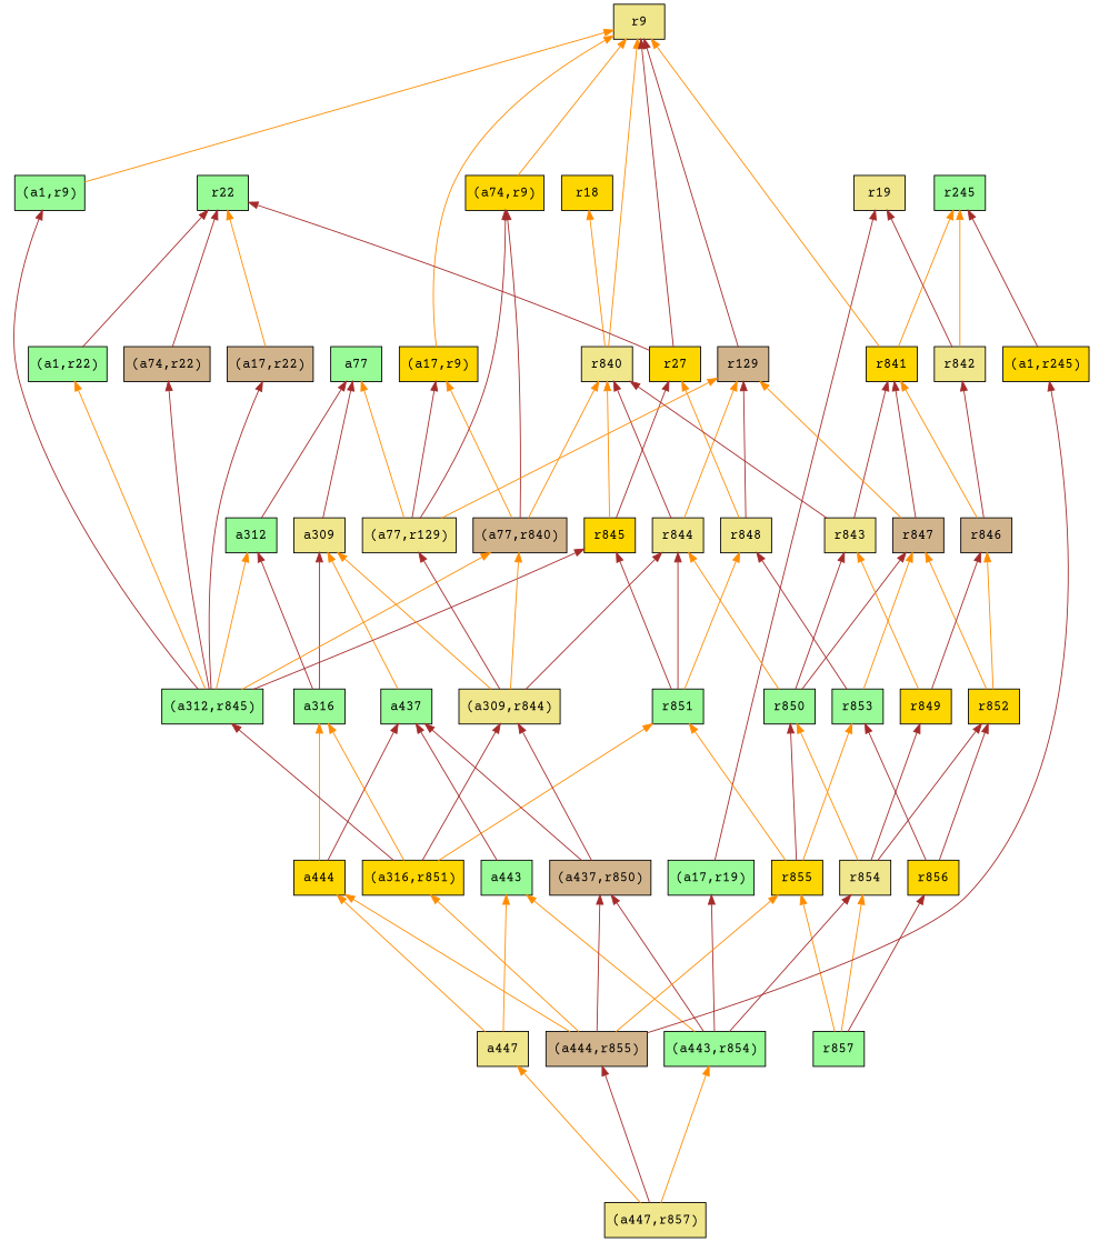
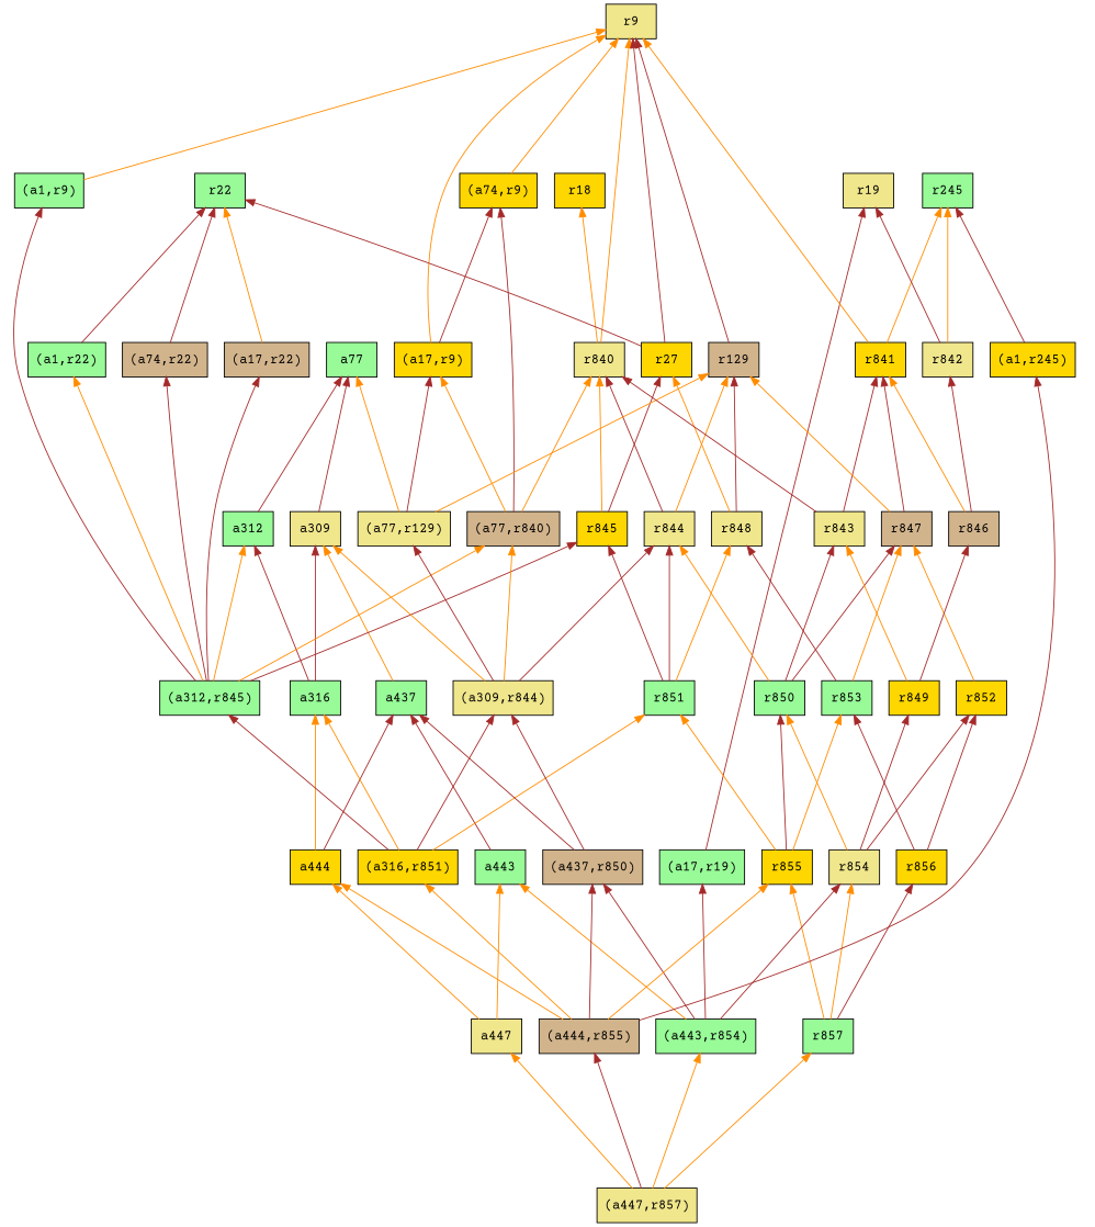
  digraph {
    fontname="Courier Prime"
    rankdir=BT
    ranksep=2.0
    node [fillcolor=palegreen fontname="Courier Prime" shape=record style=filled]
    edge [color=brown fontname="Courier Prime"]
    n1 [label="{(a1,r9)}"]
    n2 [fillcolor=khaki label="{r9}"]
    n3 [fillcolor=gold label="{a444}"]
    n4 [label="{a437}"]
    n5 [label="{a316}"]
    n6 [fillcolor=khaki label="{a309}"]
    n7 [label="{a312}"]
    n8 [label="{(a17,r19)}"]
    n9 [fillcolor=khaki label="{r19}"]
    n10 [fillcolor=khaki label="{a447}"]
    n11 [label="{a443}"]
    n12 [fillcolor=gold label="{(a316,r851)}"]
    n13 [label="{(a312,r845)}"]
    n14 [label="{r851}"]
    n15 [fillcolor=khaki label="{(a309,r844)}"]
    n16 [label="{(a1,r22)}"]
    n17 [fillcolor=tan label="{(a77,r840)}"]
    n18 [fillcolor=tan label="{(a74,r22)}"]
    n19 [fillcolor=tan label="{(a17,r22)}"]
    n20 [fillcolor=gold label="{r845}"]
    n21 [fillcolor=khaki label="{r844}"]
    n22 [fillcolor=khaki label="{r848}"]
    n23 [fillcolor=khaki label="{(a77,r129)}"]
    n24 [fillcolor=gold label="{(a74,r9)}"]
    n25 [label="{r22}"]
    n26 [fillcolor=gold label="{r855}"]
    n27 [label="{r850}"]
    n28 [label="{r853}"]
    n29 [fillcolor=khaki label="{r843}"]
    n30 [fillcolor=tan label="{r847}"]
    n31 [label="{a77}"]
    n32 [fillcolor=tan label="{(a437,r850)}"]
    n33 [fillcolor=gold label="{r841}"]
    n34 [label="{r245}"]
    n35 [label="{r857}"]
    n36 [fillcolor=khaki label="{r854}"]
    n37 [fillcolor=gold label="{r856}"]
    n38 [fillcolor=gold label="{r852}"]
    n39 [fillcolor=gold label="{r849}"]
    n40 [fillcolor=khaki label="{(a447,r857)}"]
    n41 [label="{(a443,r854)}"]
    n42 [fillcolor=tan label="{(a444,r855)}"]
    n43 [fillcolor=gold label="{(a1,r245)}"]
    n44 [fillcolor=khaki label="{r840}"]
    n45 [fillcolor=gold label="{r18}"]
    n46 [fillcolor=tan label="{r846}"]
    n47 [fillcolor=tan label="{r129}"]
    n48 [fillcolor=khaki label="{r842}"]
    n49 [fillcolor=gold label="{(a17,r9)}"]
    n50 [fillcolor=gold label="{r27}"]
    n1 -> n2 [color=darkorange]
    n3 -> n4
    n3 -> n5 [color=darkorange]
    n4 -> n6 [color=darkorange]
    n5 -> n6
    n5 -> n7
    n6 -> n31
    n7 -> n31
    n8 -> n9
    n10 -> n3 [color=darkorange]
    n10 -> n11 [color=darkorange]
    n11 -> n4
    n12 -> n5 [color=darkorange]
    n12 -> n13
    n12 -> n14 [color=darkorange]
    n12 -> n15
    n13 -> n1
    n13 -> n7 [color=darkorange]
    n13 -> n16 [color=darkorange]
    n13 -> n17 [color=darkorange]
    n13 -> n18
    n13 -> n19
    n13 -> n20
    n14 -> n20
    n14 -> n21
    n14 -> n22 [color=darkorange]
    n15 -> n6 [color=darkorange]
    n15 -> n17 [color=darkorange]
    n15 -> n21
    n15 -> n23
    n16 -> n25
    n17 -> n24
    n17 -> n44 [color=darkorange]
    n17 -> n49 [color=darkorange]
    n18 -> n25
    n19 -> n25 [color=darkorange]
    n20 -> n44 [color=darkorange]
    n20 -> n50
    n21 -> n44
    n21 -> n47 [color=darkorange]
    n22 -> n47
    n22 -> n50 [color=darkorange]
-   n23 -> n24
+   n49 -> n24
    n23 -> n31 [color=darkorange]
    n23 -> n47 [color=darkorange]
    n23 -> n49
    n24 -> n2 [color=darkorange]
    n26 -> n14 [color=darkorange]
    n26 -> n27
    n26 -> n28 [color=darkorange]
    n27 -> n21 [color=darkorange]
    n27 -> n29
    n27 -> n30
    n28 -> n22
    n28 -> n30 [color=darkorange]
    n29 -> n33
    n29 -> n44
    n30 -> n33
    n30 -> n47 [color=darkorange]
    n32 -> n4
    n32 -> n15
    n33 -> n2 [color=darkorange]
    n33 -> n34 [color=darkorange]
    n35 -> n26 [color=darkorange]
    n35 -> n36 [color=darkorange]
    n35 -> n37
    n36 -> n27 [color=darkorange]
    n36 -> n38
    n36 -> n39
    n37 -> n28
    n37 -> n38
    n38 -> n30 [color=darkorange]
-   n38 -> n46 [color=darkorange]
    n39 -> n29 [color=darkorange]
    n39 -> n46
    n40 -> n10 [color=darkorange]
+   n40 -> n35 [color=darkorange]
    n40 -> n41 [color=darkorange]
    n40 -> n42
    n41 -> n8
    n41 -> n11 [color=darkorange]
    n41 -> n32
    n41 -> n36
    n42 -> n3 [color=darkorange]
    n42 -> n12 [color=darkorange]
    n42 -> n26 [color=darkorange]
    n42 -> n32
    n42 -> n43
    n43 -> n34
    n44 -> n2 [color=darkorange]
    n44 -> n45 [color=darkorange]
    n46 -> n33 [color=darkorange]
    n46 -> n48
    n47 -> n2
    n48 -> n9
    n48 -> n34 [color=darkorange]
    n49 -> n2 [color=darkorange]
    n50 -> n2
    n50 -> n25
  }
